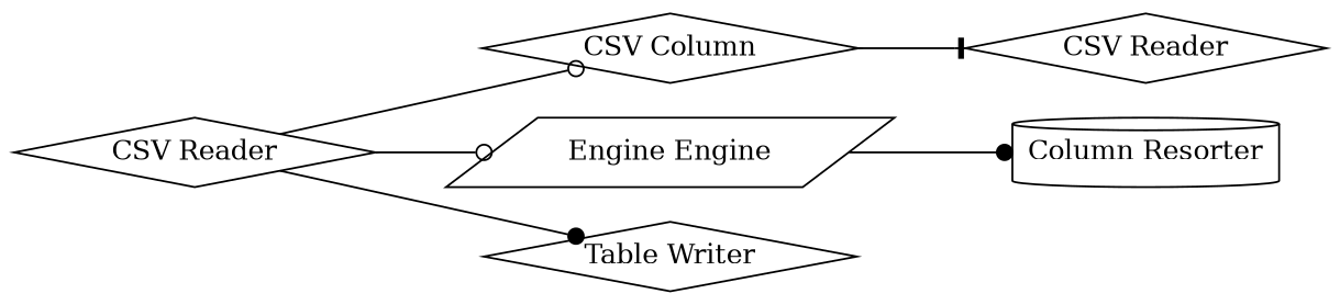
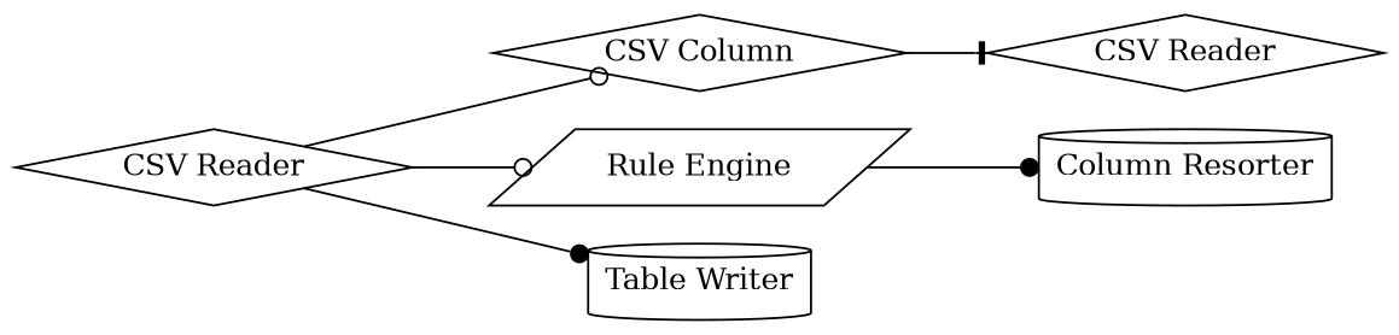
  digraph {
    rankdir=LR
    node [shape=diamond]
    edge [arrowhead=dot]
    n1 [label="CSV Column"]
    n2 [label="CSV Reader"]
-   n3 [label="Engine Engine" shape=parallelogram]
+   n3 [label="Rule Engine" shape=parallelogram]
    n4 [label="Column Resorter" shape=cylinder]
    n5 [label="CSV Reader"]
-   n6 [label="Table Writer"]
+   n6 [label="Table Writer" shape=cylinder]
    n1 -> n2 [arrowhead=tee]
    n3 -> n4
    n5 -> n1 [arrowhead=odot]
    n5 -> n3 [arrowhead=odot]
    n5 -> n6
  }
